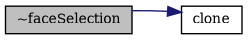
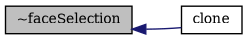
  digraph {
    rankdir=LR
    fontname="DejaVu Serif"
    node [color=black fontname="DejaVu Serif" fontsize=10 shape=record]
    n1 [fillcolor=grey75 fontcolor=black height=0.2 label="~faceSelection" style=filled width=0.4]
    n2 [height=0.2 label=clone width=0.4]
-   n2 -> n1 [color=midnightblue dir=back fontname="DejaVu Serif" fontsize=10 labelfontname=FreeSans labelfontsize=10 style=solid]
+   n1 -> n2 [color=midnightblue dir=back fontname="DejaVu Serif" fontsize=10 labelfontname=FreeSans labelfontsize=10 style=solid]
  }
